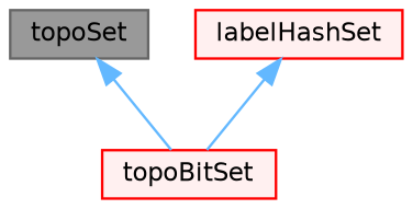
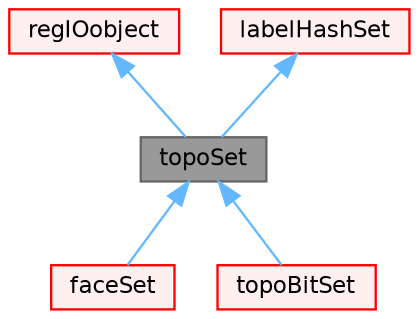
  digraph {
    node [color=red fillcolor="#FFF0F0" fontname=Helvetica fontsize=10 shape=box style=filled]
    edge [color=steelblue1 dir=back fontname=Helvetica fontsize=10 labelfontname=Helvetica labelfontsize=10 style=solid]
    n1 [color=gray40 fillcolor=grey60 fontcolor=black height=0.2 label=topoSet width=0.4]
+   n2 [height=0.2 label=faceSet width=0.4]
    n3 [height=0.2 label=topoBitSet width=0.4]
+   n4 [height=0.2 label=regIOobject width=0.4]
    n5 [height=0.2 label=labelHashSet width=0.4]
+   n1 -> n2
    n1 -> n3
-   n5 -> n3
+   n4 -> n1
+   n5 -> n1
  }
